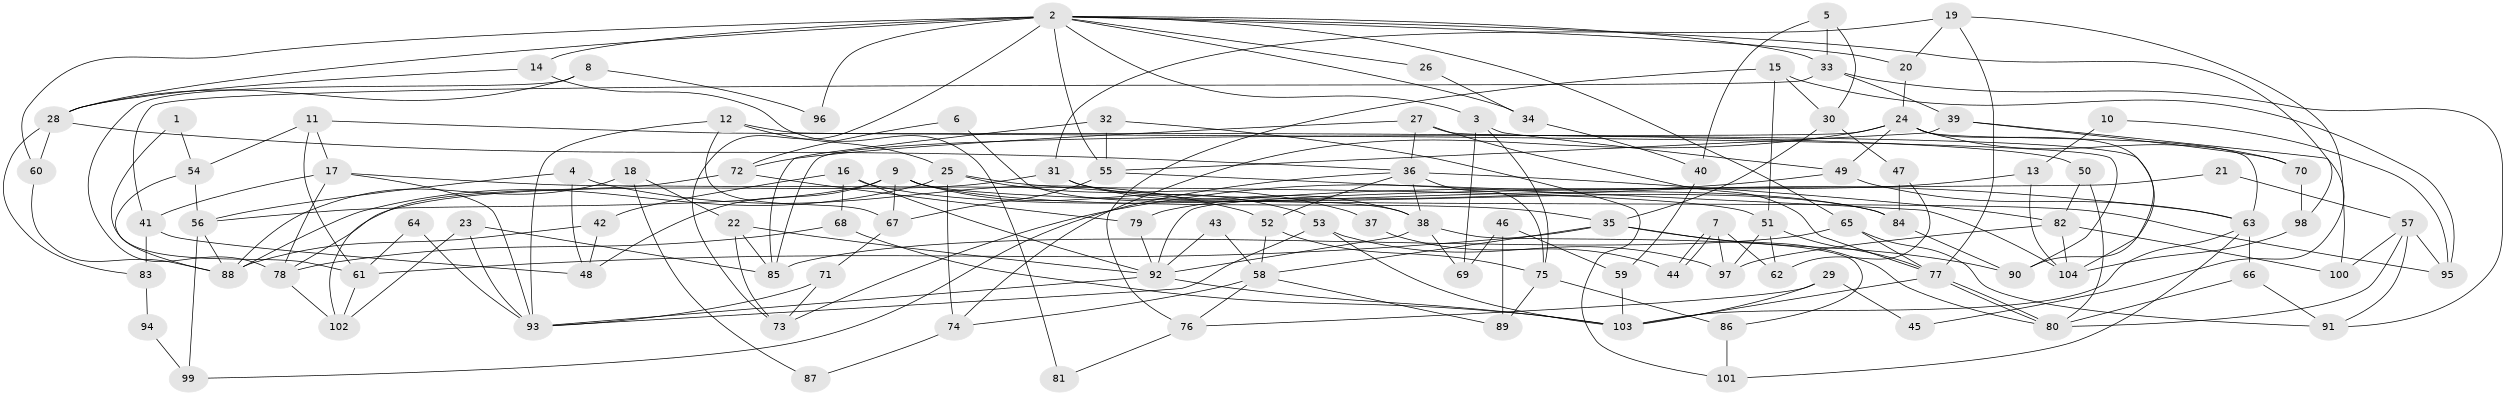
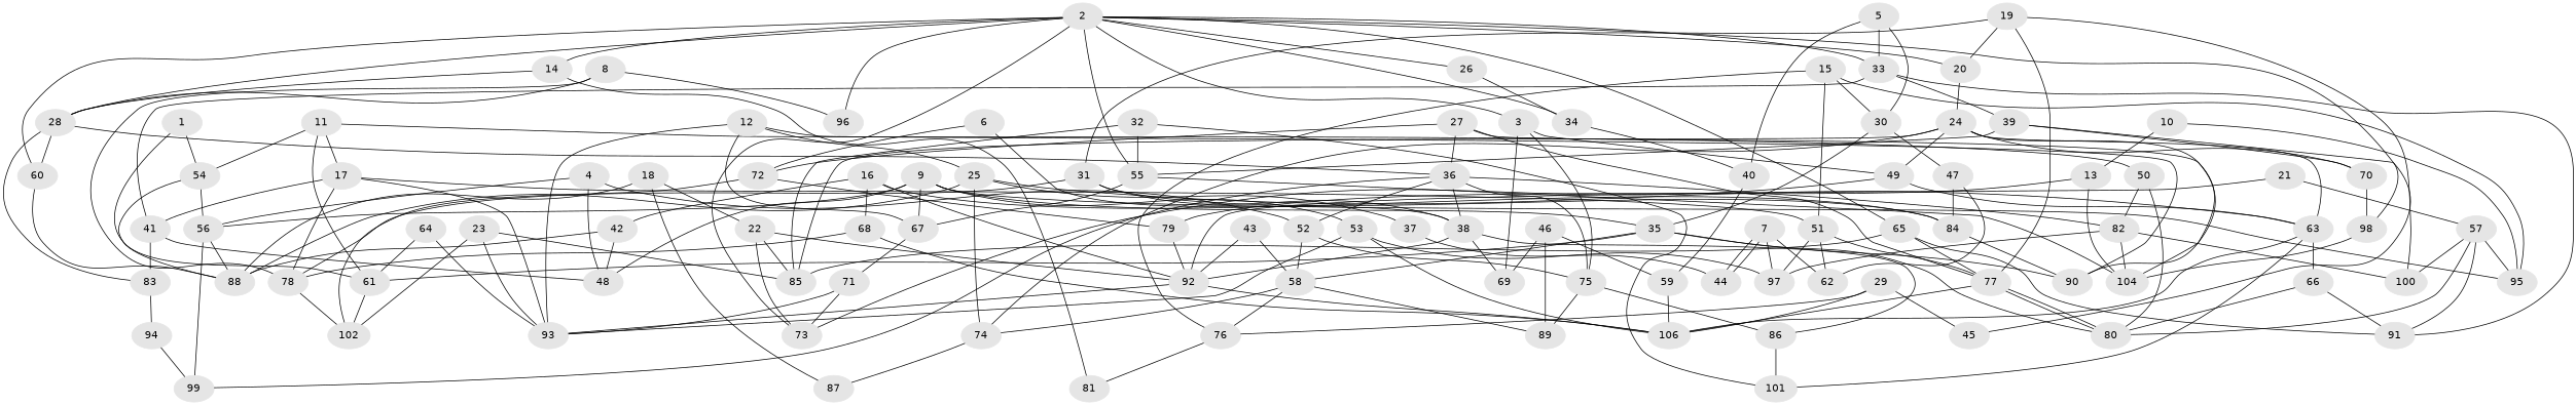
  graph {
    fontname="DejaVu Sans"
    node [color=gray90 fontname="DejaVu Sans" style=filled]
    edge [fontname="DejaVu Sans"]
    1
    54
    61
    56
    88
    102
    2
    3
    14
    20
    26
    28
    33
    34
    55
    60
    65
    73
    96
    98
    49
    69
    75
    81
    24
    36
    83
    41
    39
    91
    40
    67
    104
    77
    85
    63
    86
    89
    4
    48
    52
    58
    99
    5
    30
    35
    47
    59
    6
    38
    72
    92
    79
    7
    44
    62
    97
    8
    78
    9
    53
    95
    90
    80
    93
-   103
+   103 [label=106]
    71
    10
    13
    11
    17
    50
    51
    82
    12
    25
    74
    37
    15
    76
    16
    42
    68
    84
    18
    22
    87
    19
    31
    100
    70
    21
    57
    23
    101
    66
    27
    94
    29
    45
    32
    43
    46
    64
    1 -- 54
    1 -- 61
    54 -- 56
    54 -- 88
    61 -- 102
    56 -- 88
    56 -- 99
    2 -- 3
    2 -- 14
    2 -- 20
    2 -- 26
    2 -- 28
    2 -- 33
    2 -- 34
    2 -- 55
    2 -- 60
    2 -- 65
    2 -- 73
    2 -- 96
    2 -- 98
    3 -- 49
    3 -- 69
    3 -- 75
    14 -- 28
    14 -- 81
    20 -- 24
    26 -- 34
    28 -- 60
    28 -- 36
    28 -- 83
    33 -- 41
    33 -- 39
    33 -- 91
    34 -- 40
    55 -- 67
    55 -- 104
    60 -- 88
    65 -- 91
    65 -- 77
    65 -- 85
    98 -- 104
    49 -- 73
    49 -- 63
    75 -- 86
    75 -- 89
    24 -- 49
    24 -- 85
    24 -- 63
    24 -- 90
    24 -- 74
    24 -- 70
    36 -- 75
    36 -- 52
    36 -- 99
    36 -- 38
    36 -- 82
    83 -- 94
    41 -- 83
    41 -- 48
    39 -- 55
    39 -- 70
    39 -- 45
    40 -- 59
    67 -- 71
    77 -- 80
    77 -- 80
    77 -- 103
    63 -- 103
    63 -- 101
    63 -- 66
    86 -- 101
    4 -- 56
    4 -- 48
    4 -- 52
    52 -- 75
    52 -- 58
    58 -- 89
    58 -- 74
    58 -- 76
    5 -- 33
    5 -- 40
    5 -- 30
    30 -- 35
    30 -- 47
    35 -- 61
    35 -- 58
    35 -- 90
    35 -- 80
    47 -- 62
    47 -- 84
    59 -- 103
    6 -- 38
    6 -- 72
    38 -- 69
    38 -- 86
    38 -- 92
    72 -- 102
    72 -- 79
    92 -- 93
    92 -- 103
    79 -- 92
    7 -- 44
    7 -- 44
    7 -- 62
    7 -- 97
    8 -- 28
    8 -- 96
    8 -- 78
    78 -- 102
    9 -- 56
    9 -- 67
    9 -- 48
    9 -- 35
    9 -- 53
    9 -- 95
    53 -- 97
    53 -- 93
    53 -- 103
    71 -- 73
    71 -- 93
    10 -- 95
    10 -- 13
    13 -- 104
    13 -- 79
    11 -- 54
    11 -- 61
    11 -- 17
    11 -- 50
    17 -- 41
    17 -- 78
    17 -- 93
    17 -- 51
    50 -- 80
    50 -- 82
    51 -- 77
    51 -- 62
    51 -- 97
    82 -- 104
    82 -- 97
    82 -- 100
    12 -- 67
    12 -- 90
    12 -- 93
    12 -- 25
    25 -- 88
    25 -- 63
    25 -- 74
    25 -- 37
    74 -- 87
    37 -- 44
    15 -- 30
    15 -- 95
    15 -- 51
    15 -- 76
    76 -- 81
    16 -- 92
    16 -- 42
    16 -- 68
    16 -- 84
    42 -- 88
    42 -- 48
    68 -- 78
    68 -- 103
    84 -- 90
    18 -- 88
    18 -- 22
    18 -- 87
    22 -- 73
    22 -- 85
    22 -- 92
    19 -- 20
    19 -- 77
    19 -- 31
    19 -- 100
    31 -- 38
    31 -- 78
    31 -- 84
    70 -- 98
    21 -- 92
    21 -- 57
    57 -- 91
    57 -- 95
    57 -- 80
    57 -- 100
    23 -- 102
    23 -- 85
    23 -- 93
    66 -- 91
    66 -- 80
    27 -- 36
    27 -- 104
    27 -- 77
    27 -- 72
    94 -- 99
    29 -- 103
    29 -- 76
    29 -- 45
    32 -- 55
    32 -- 85
    32 -- 101
    43 -- 58
    43 -- 92
    46 -- 69
    46 -- 89
    46 -- 59
    64 -- 61
    64 -- 93
  }
